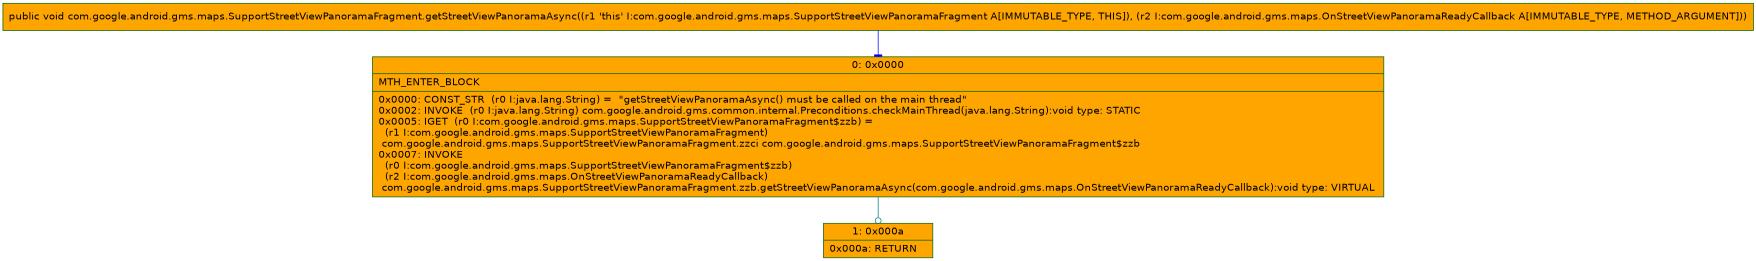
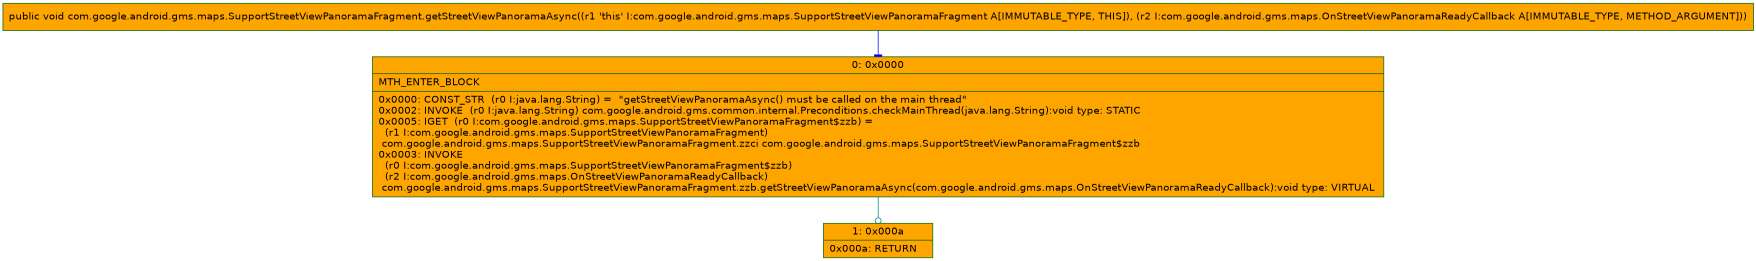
  digraph {
    fontname="DejaVu Sans"
    node [shape=record style=filled fillcolor=orange color=darkgreen fontname="DejaVu Sans"]
    edge [fontname="DejaVu Sans"]
-   n1 [label="{0\:\ 0x0000|MTH_ENTER_BLOCK\l|0x0000: CONST_STR  (r0 I:java.lang.String) =  \"getStreetViewPanoramaAsync() must be called on the main thread\" \l0x0002: INVOKE  (r0 I:java.lang.String) com.google.android.gms.common.internal.Preconditions.checkMainThread(java.lang.String):void type: STATIC \l0x0005: IGET  (r0 I:com.google.android.gms.maps.SupportStreetViewPanoramaFragment$zzb) = \l  (r1 I:com.google.android.gms.maps.SupportStreetViewPanoramaFragment)\l com.google.android.gms.maps.SupportStreetViewPanoramaFragment.zzci com.google.android.gms.maps.SupportStreetViewPanoramaFragment$zzb \l0x0007: INVOKE  \l  (r0 I:com.google.android.gms.maps.SupportStreetViewPanoramaFragment$zzb)\l  (r2 I:com.google.android.gms.maps.OnStreetViewPanoramaReadyCallback)\l com.google.android.gms.maps.SupportStreetViewPanoramaFragment.zzb.getStreetViewPanoramaAsync(com.google.android.gms.maps.OnStreetViewPanoramaReadyCallback):void type: VIRTUAL \l}"]
+   n1 [label="{0\:\ 0x0000|MTH_ENTER_BLOCK\l|0x0000: CONST_STR  (r0 I:java.lang.String) =  \"getStreetViewPanoramaAsync() must be called on the main thread\" \l0x0002: INVOKE  (r0 I:java.lang.String) com.google.android.gms.common.internal.Preconditions.checkMainThread(java.lang.String):void type: STATIC \l0x0005: IGET  (r0 I:com.google.android.gms.maps.SupportStreetViewPanoramaFragment$zzb) = \l  (r1 I:com.google.android.gms.maps.SupportStreetViewPanoramaFragment)\l com.google.android.gms.maps.SupportStreetViewPanoramaFragment.zzci com.google.android.gms.maps.SupportStreetViewPanoramaFragment$zzb \l0x0003: INVOKE  \l  (r0 I:com.google.android.gms.maps.SupportStreetViewPanoramaFragment$zzb)\l  (r2 I:com.google.android.gms.maps.OnStreetViewPanoramaReadyCallback)\l com.google.android.gms.maps.SupportStreetViewPanoramaFragment.zzb.getStreetViewPanoramaAsync(com.google.android.gms.maps.OnStreetViewPanoramaReadyCallback):void type: VIRTUAL \l}"]
    n2 [label="{1\:\ 0x000a|0x000a: RETURN   \l}"]
    n3 [label="{public void com.google.android.gms.maps.SupportStreetViewPanoramaFragment.getStreetViewPanoramaAsync((r1 'this' I:com.google.android.gms.maps.SupportStreetViewPanoramaFragment A[IMMUTABLE_TYPE, THIS]), (r2 I:com.google.android.gms.maps.OnStreetViewPanoramaReadyCallback A[IMMUTABLE_TYPE, METHOD_ARGUMENT])) }"]
    n1 -> n2 [color=teal arrowhead=odot]
    n3 -> n1 [color=blue arrowhead=tee]
  }
